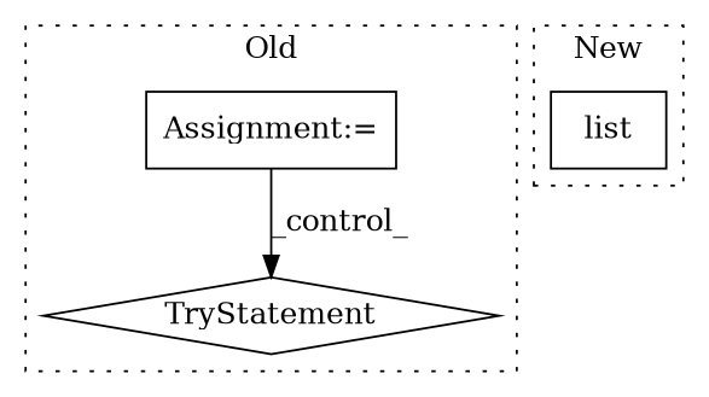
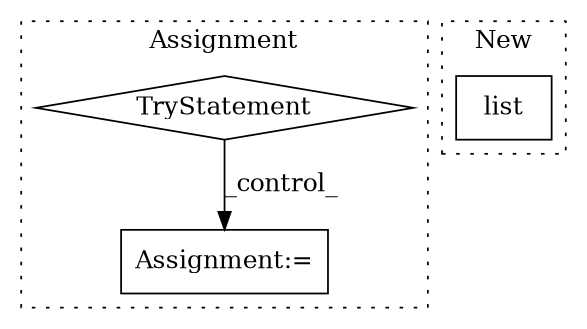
  digraph {
    node [shape=box]
    n1 [a=54 l=4 label=TryStatement s=1964 shape=diamond]
    n2 [a=7 l=1 label="Assignment:=" s=1977]
    n3 [a=32 l="5,1" label=list s="2412,2418"]
    subgraph cluster_1 {
-     label=Old
+     label=Assignment
      style=dotted
      n1
      n2
    }
    subgraph cluster_2 {
      label=New
      style=dotted
      n3
    }
-   n2 -> n1 [label=_control_]
+   n1 -> n2 [label=_control_]
  }
